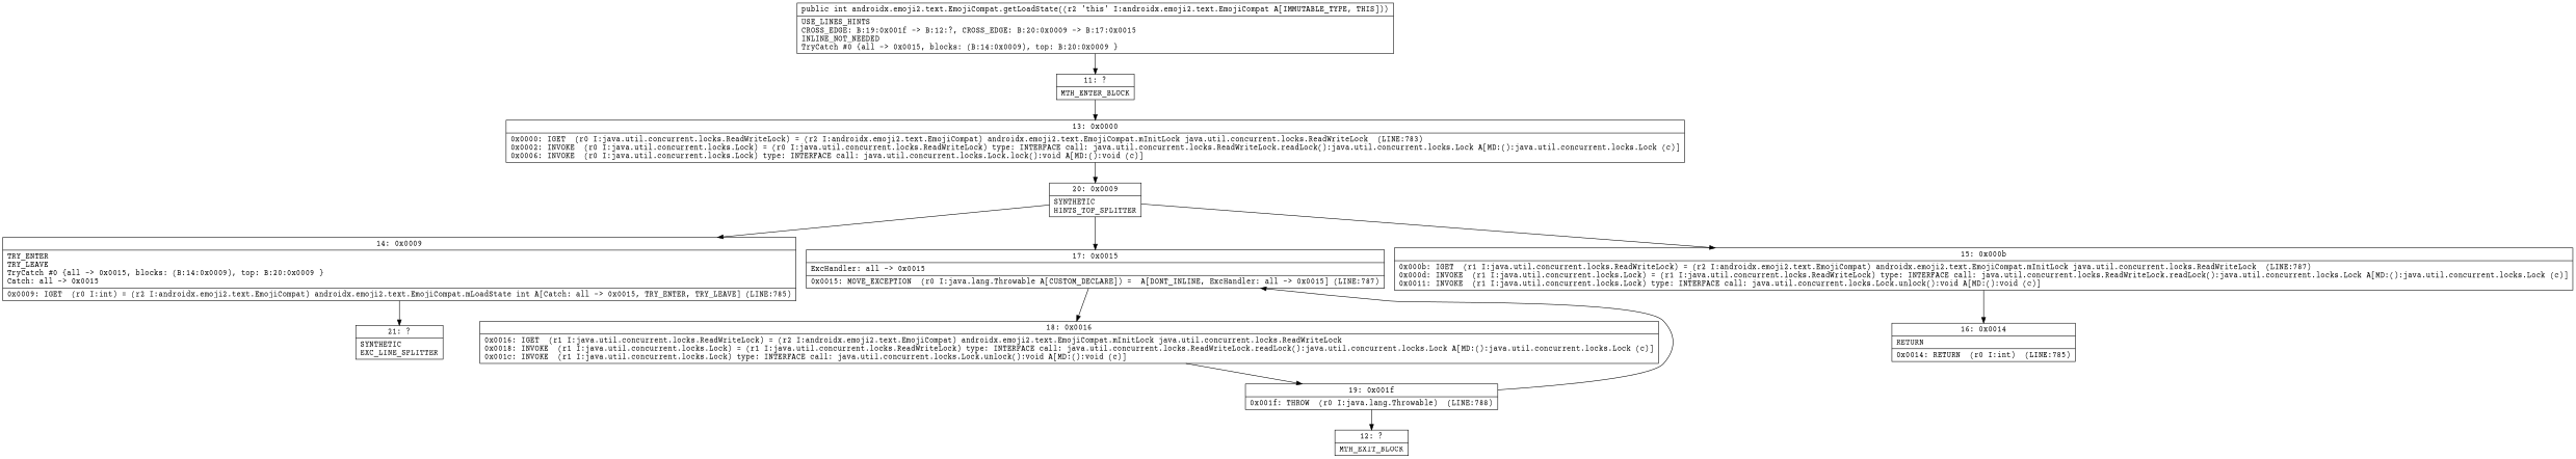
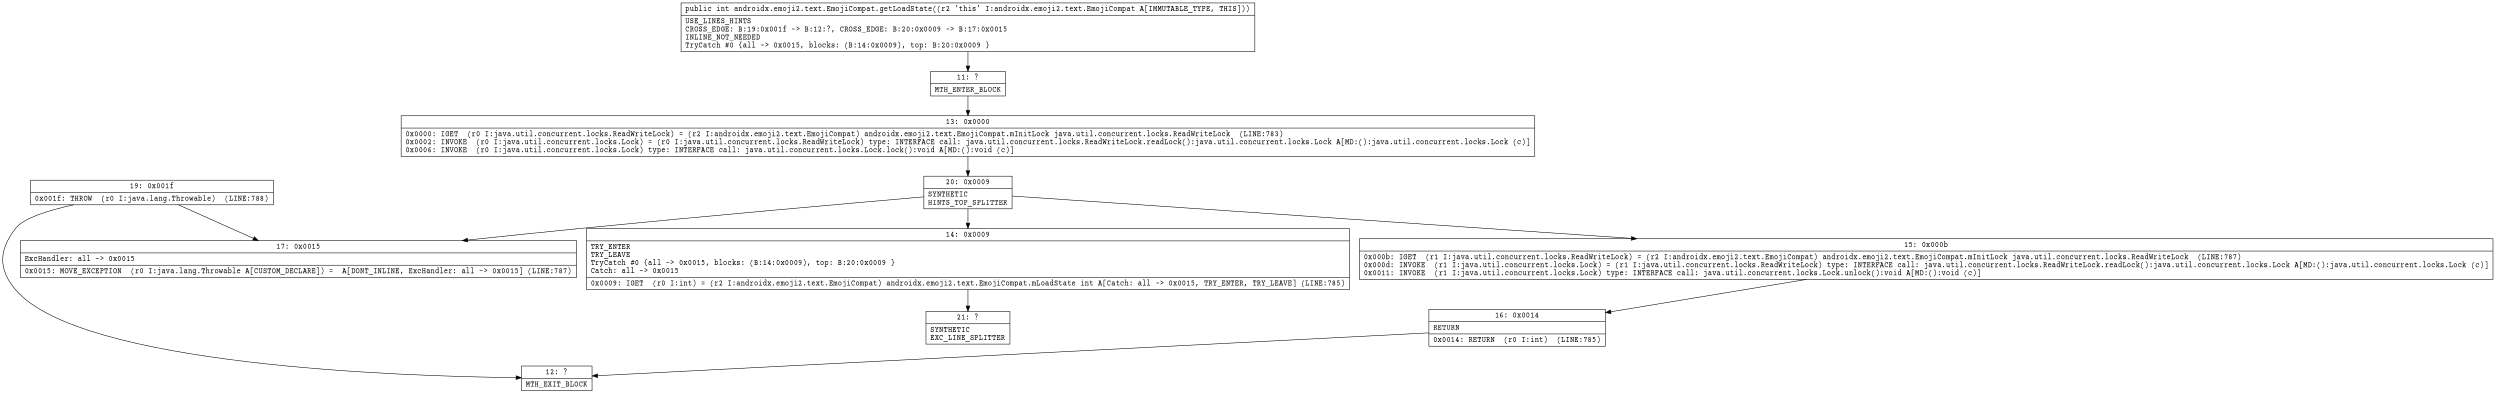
  digraph {
    fontname="Courier Prime"
    node [fontname="Courier Prime" shape=record]
    edge [fontname="Courier Prime"]
    n1 [label="{11\:\ ?|MTH_ENTER_BLOCK\l}"]
    n2 [label="{13\:\ 0x0000|0x0000: IGET  (r0 I:java.util.concurrent.locks.ReadWriteLock) = (r2 I:androidx.emoji2.text.EmojiCompat) androidx.emoji2.text.EmojiCompat.mInitLock java.util.concurrent.locks.ReadWriteLock  (LINE:783)\l0x0002: INVOKE  (r0 I:java.util.concurrent.locks.Lock) = (r0 I:java.util.concurrent.locks.ReadWriteLock) type: INTERFACE call: java.util.concurrent.locks.ReadWriteLock.readLock():java.util.concurrent.locks.Lock A[MD:():java.util.concurrent.locks.Lock (c)]\l0x0006: INVOKE  (r0 I:java.util.concurrent.locks.Lock) type: INTERFACE call: java.util.concurrent.locks.Lock.lock():void A[MD:():void (c)]\l}"]
    n3 [label="{20\:\ 0x0009|SYNTHETIC\lHINTS_TOP_SPLITTER\l}"]
    n4 [label="{14\:\ 0x0009|TRY_ENTER\lTRY_LEAVE\lTryCatch #0 \{all \-\> 0x0015, blocks: (B:14:0x0009), top: B:20:0x0009 \}\lCatch: all \-\> 0x0015\l|0x0009: IGET  (r0 I:int) = (r2 I:androidx.emoji2.text.EmojiCompat) androidx.emoji2.text.EmojiCompat.mLoadState int A[Catch: all \-\> 0x0015, TRY_ENTER, TRY_LEAVE] (LINE:785)\l}"]
    n5 [label="{17\:\ 0x0015|ExcHandler: all \-\> 0x0015\l|0x0015: MOVE_EXCEPTION  (r0 I:java.lang.Throwable A[CUSTOM_DECLARE]) =  A[DONT_INLINE, ExcHandler: all \-\> 0x0015] (LINE:787)\l}"]
    n6 [label="{15\:\ 0x000b|0x000b: IGET  (r1 I:java.util.concurrent.locks.ReadWriteLock) = (r2 I:androidx.emoji2.text.EmojiCompat) androidx.emoji2.text.EmojiCompat.mInitLock java.util.concurrent.locks.ReadWriteLock  (LINE:787)\l0x000d: INVOKE  (r1 I:java.util.concurrent.locks.Lock) = (r1 I:java.util.concurrent.locks.ReadWriteLock) type: INTERFACE call: java.util.concurrent.locks.ReadWriteLock.readLock():java.util.concurrent.locks.Lock A[MD:():java.util.concurrent.locks.Lock (c)]\l0x0011: INVOKE  (r1 I:java.util.concurrent.locks.Lock) type: INTERFACE call: java.util.concurrent.locks.Lock.unlock():void A[MD:():void (c)]\l}"]
    n7 [label="{21\:\ ?|SYNTHETIC\lEXC_LINE_SPLITTER\l}"]
-   n8 [label="{18\:\ 0x0016|0x0016: IGET  (r1 I:java.util.concurrent.locks.ReadWriteLock) = (r2 I:androidx.emoji2.text.EmojiCompat) androidx.emoji2.text.EmojiCompat.mInitLock java.util.concurrent.locks.ReadWriteLock \l0x0018: INVOKE  (r1 I:java.util.concurrent.locks.Lock) = (r1 I:java.util.concurrent.locks.ReadWriteLock) type: INTERFACE call: java.util.concurrent.locks.ReadWriteLock.readLock():java.util.concurrent.locks.Lock A[MD:():java.util.concurrent.locks.Lock (c)]\l0x001c: INVOKE  (r1 I:java.util.concurrent.locks.Lock) type: INTERFACE call: java.util.concurrent.locks.Lock.unlock():void A[MD:():void (c)]\l}"]
    n9 [label="{16\:\ 0x0014|RETURN\l|0x0014: RETURN  (r0 I:int)  (LINE:785)\l}"]
    n10 [label="{12\:\ ?|MTH_EXIT_BLOCK\l}"]
    n11 [label="{19\:\ 0x001f|0x001f: THROW  (r0 I:java.lang.Throwable)  (LINE:788)\l}"]
    n12 [label="{public int androidx.emoji2.text.EmojiCompat.getLoadState((r2 'this' I:androidx.emoji2.text.EmojiCompat A[IMMUTABLE_TYPE, THIS]))  | USE_LINES_HINTS\lCROSS_EDGE: B:19:0x001f \-\> B:12:?, CROSS_EDGE: B:20:0x0009 \-\> B:17:0x0015\lINLINE_NOT_NEEDED\lTryCatch #0 \{all \-\> 0x0015, blocks: (B:14:0x0009), top: B:20:0x0009 \}\l}"]
    n1 -> n2
    n2 -> n3
    n3 -> n4
    n3 -> n5
    n3 -> n6
    n4 -> n7
-   n5 -> n8
    n6 -> n9
-   n8 -> n11
+   n9 -> n10
    n11 -> n5
    n11 -> n10
    n12 -> n1
  }
